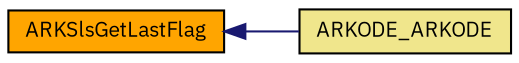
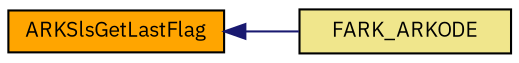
  digraph {
    rankdir=LR
    fontname="IBM Plex Sans"
    node [color=black fontname="IBM Plex Sans" fontsize=10 shape=record style=filled]
    n1 [fillcolor=orange fontcolor=black height=0.2 label=ARKSlsGetLastFlag width=0.4]
-   n2 [fillcolor=khaki height=0.2 label=ARKODE_ARKODE width=0.4]
+   n2 [fillcolor=khaki height=0.2 label=FARK_ARKODE width=0.4]
    n1 -> n2 [color=midnightblue dir=back fontname="IBM Plex Sans" fontsize=10 labelfontname=Helvetica labelfontsize=10 style=solid]
  }
